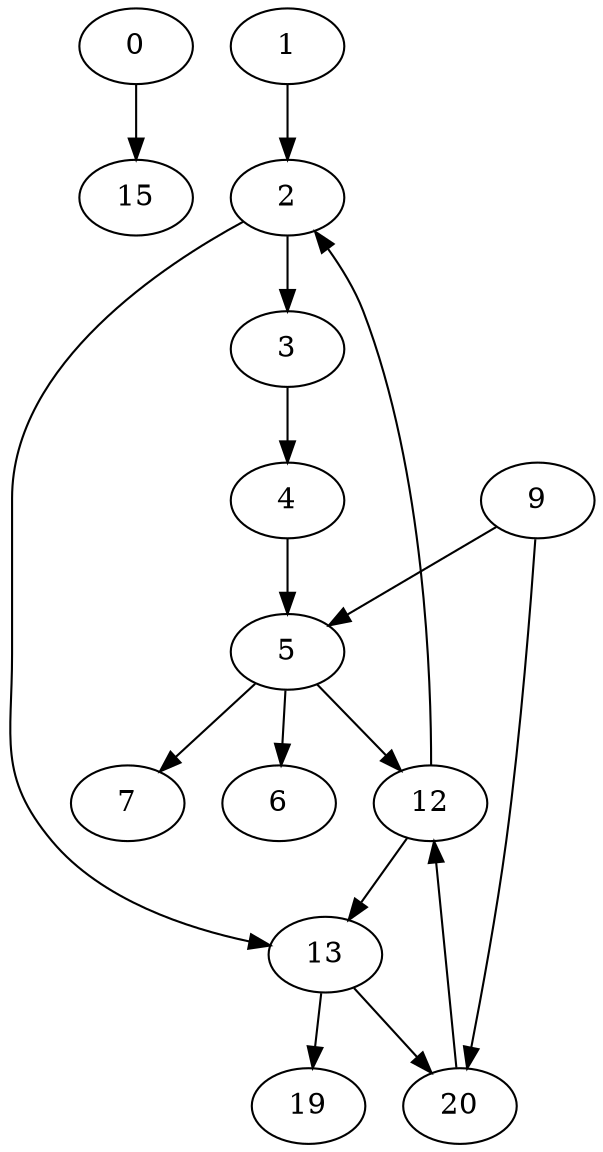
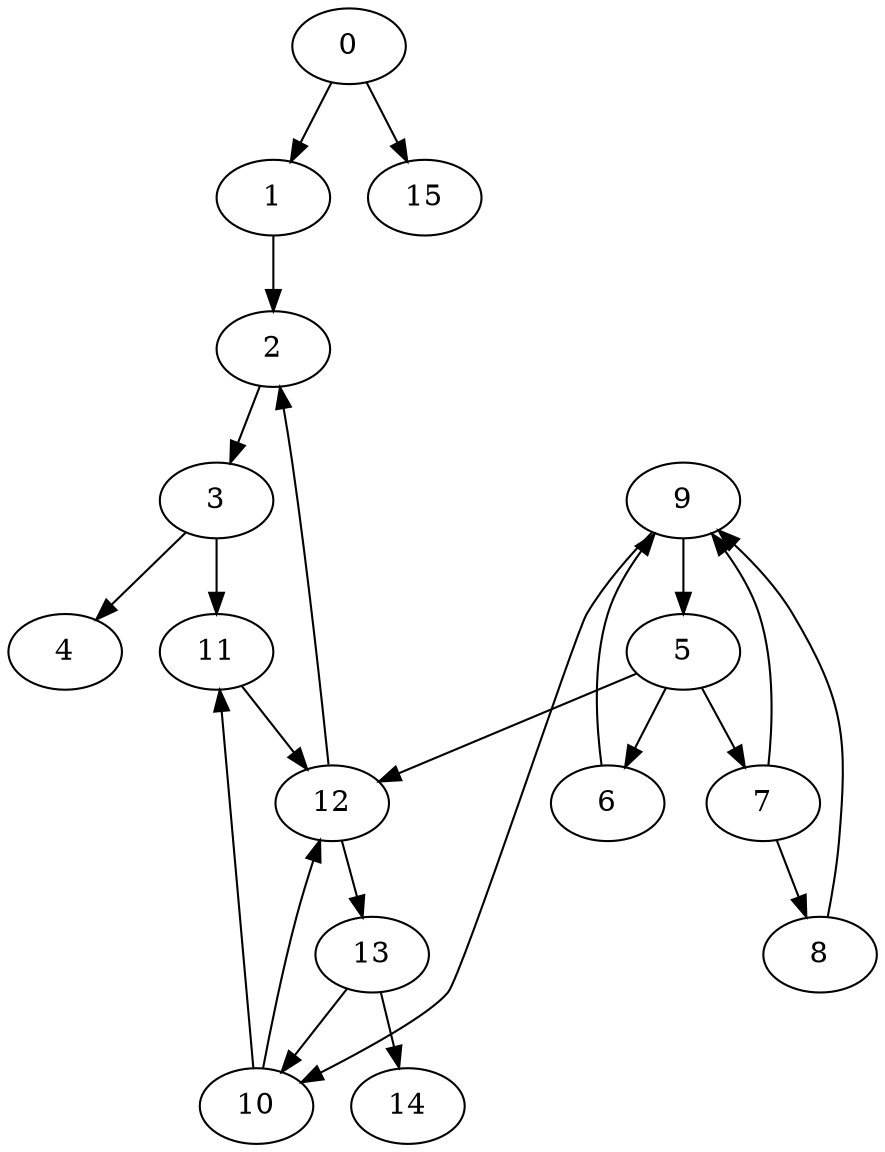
  digraph {
    0
    1
    15
    2
    3
    13
    4
-   10 [label=20]
-   14 [label=19]
+   11
+   10
+   14
    5
    12
    6
    7
    9
+   8
+   0 -> 1
    0 -> 15
    1 -> 2
    2 -> 3
-   2 -> 13
    3 -> 4
+   3 -> 11
    13 -> 10
    13 -> 14
-   4 -> 5
+   11 -> 12
+   10 -> 11
    10 -> 12
    5 -> 12
    5 -> 6
    5 -> 7
    12 -> 2
    12 -> 13
+   6 -> 9
+   7 -> 9
+   7 -> 8
    9 -> 10
    9 -> 5
+   8 -> 9
  }
